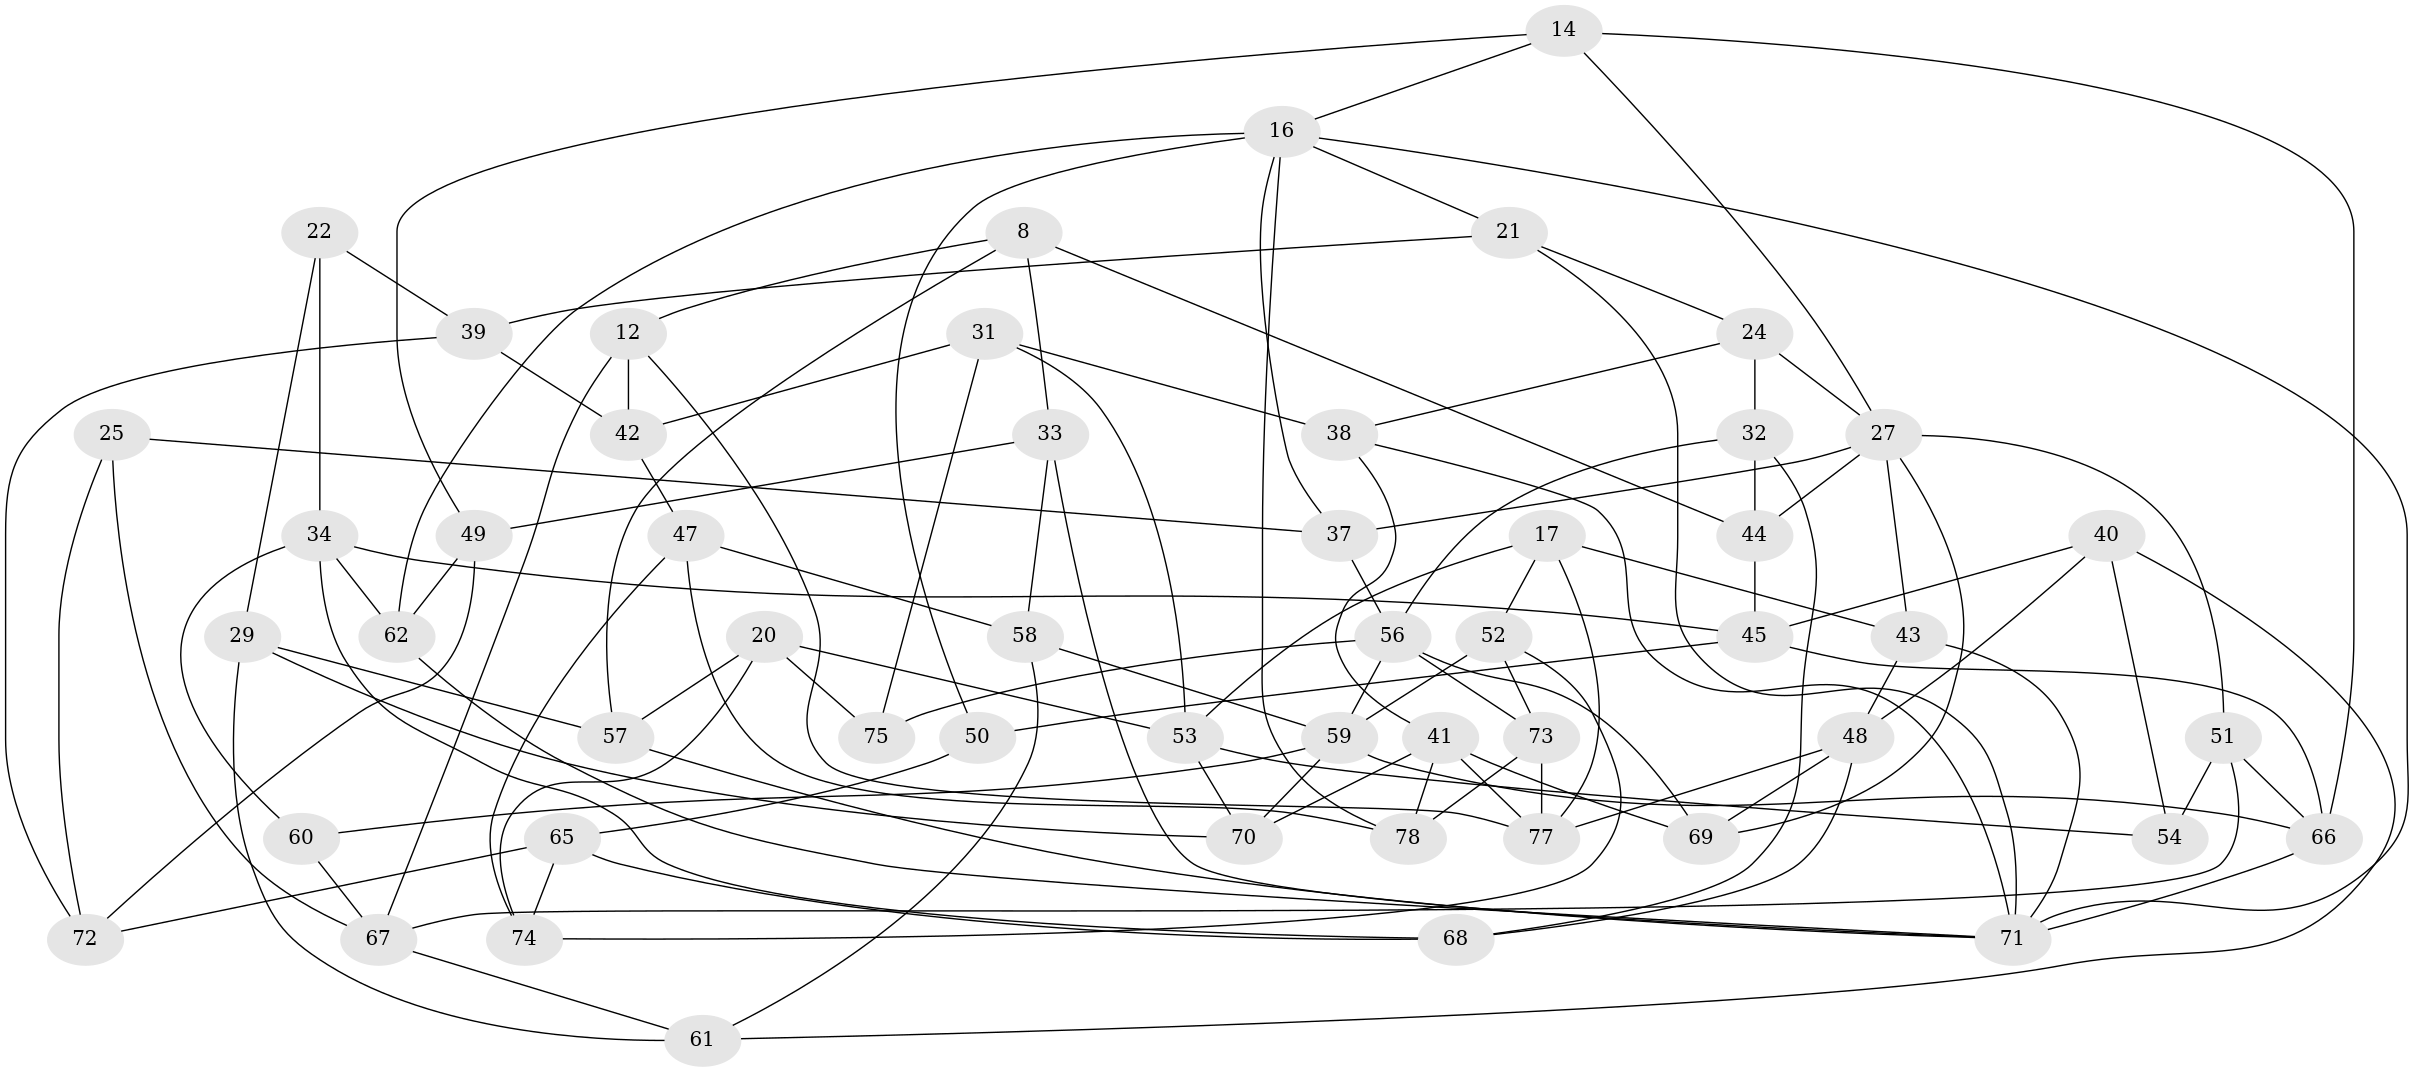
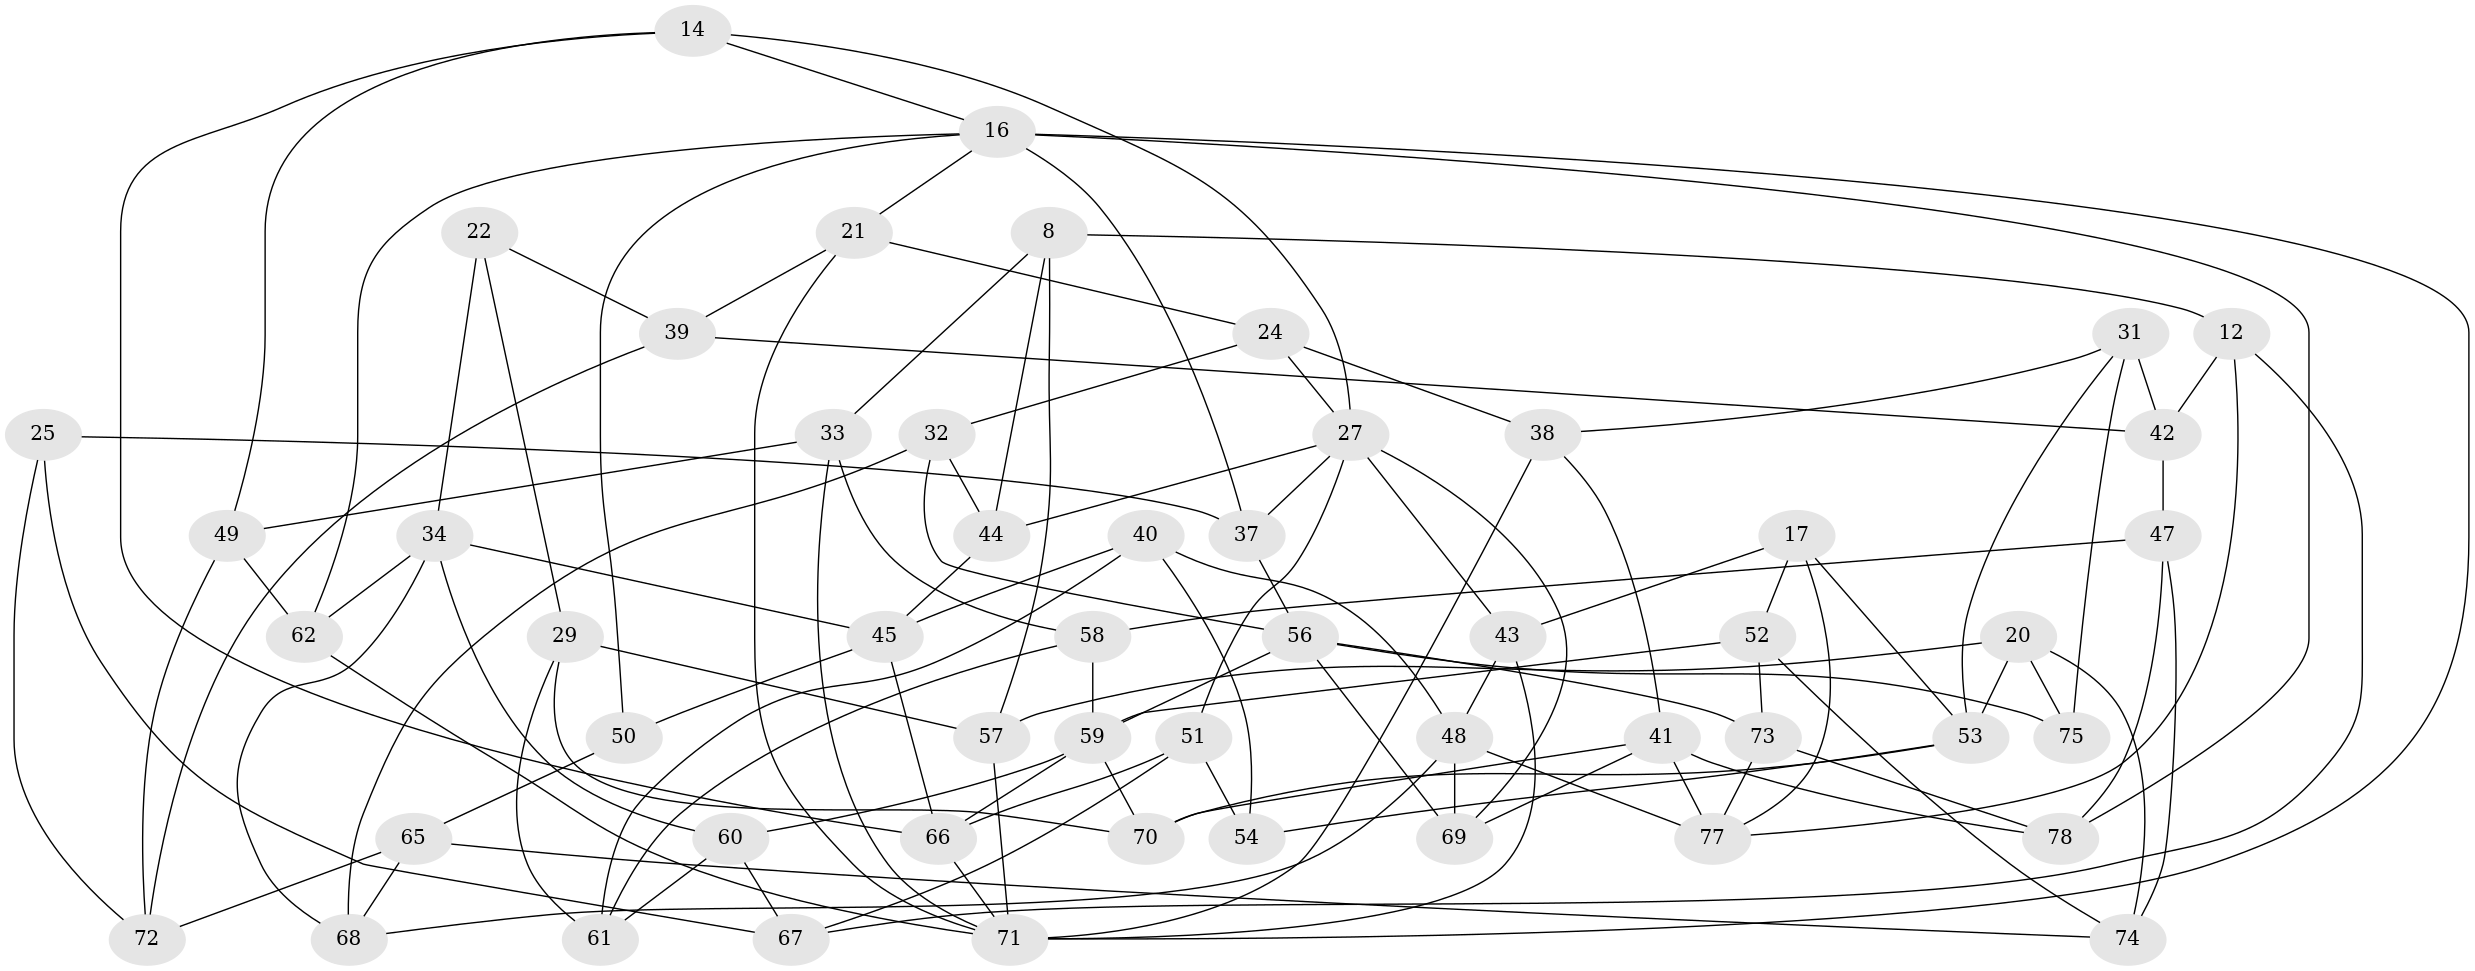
  graph {
    node [color=gray90 style=filled]
    8
    12
    33
    44
    57
    42
    67 [super="+3"]
    77 [super="+76"]
    49
    71 [super="+19"]
    58 [super="+30"]
    45 [super="+26"]
    47
    16 [super="+1+10"]
    21
    37
    50 [super="+28"]
    62
    78 [super="+64+11"]
    14
    27 [super="+6+18"]
    66 [super="+13"]
    43
    51
    69 [super="+63"]
    72
    24
    39
    56 [super="+55+36"]
    65
    17
    52
    53 [super="+23"]
    48 [super="+5"]
    74
    59 [super="+2+4"]
    73
    70
    54
    20
    75
    32
    38
    22
    29
    34 [super="+15"]
    61
    68
    60
    41 [super="+9"]
    25
    31
    40
    8 -- 12
    8 -- 33
    8 -- 44
    8 -- 57
    12 -- 42
    12 -- 67
    12 -- 77
    33 -- 49
    33 -- 71
    33 -- 58
    44 -- 45
    57 -- 71
    42 -- 47
    49 -- 62
    49 -- 72
    58 -- 59 [weight=2]
    58 -- 61
    45 -- 50 [weight=2]
    45 -- 66
    47 -- 58
    47 -- 78
    47 -- 74
    16 -- 71
    16 -- 21
    16 -- 37
    16 -- 50
    16 -- 62
    16 -- 78 [weight=2]
    21 -- 71
    21 -- 24
    21 -- 39
    37 -- 56
    50 -- 65
    62 -- 71
    14 -- 49
    14 -- 16
    14 -- 27
    14 -- 66
    27 -- 44
    27 -- 37
    27 -- 43
    27 -- 51
    27 -- 69 [weight=2]
    66 -- 71
    43 -- 71
    43 -- 48
    51 -- 67
    51 -- 66
    51 -- 54
    24 -- 27
    24 -- 32
    24 -- 38
    39 -- 42
    39 -- 72
    56 -- 69 [weight=2]
    56 -- 59
    56 -- 73
    56 -- 75 [weight=2]
    65 -- 72
    65 -- 74
    65 -- 68
    17 -- 77
    17 -- 43
    17 -- 52
    17 -- 53
    52 -- 74
    52 -- 59
    52 -- 73
    53 -- 70
    53 -- 54 [weight=2]
    48 -- 77 [weight=2]
    48 -- 69
    48 -- 68
    59 -- 66 [weight=2]
    59 -- 70
    59 -- 60
    73 -- 77
    73 -- 78
    20 -- 57
    20 -- 53
    20 -- 74
    20 -- 75
    32 -- 44
    32 -- 56
    32 -- 68
    38 -- 71
    38 -- 41
    22 -- 39
    22 -- 29
    22 -- 34 [weight=2]
    29 -- 57
    29 -- 70
    29 -- 61
    34 -- 45
    34 -- 62
    34 -- 68
    34 -- 60
    60 -- 67
-   67 -- 61
+   60 -- 61
    41 -- 77
    41 -- 78 [weight=2]
    41 -- 69
    41 -- 70
    25 -- 67
    25 -- 37
    25 -- 72
    31 -- 42
    31 -- 53
    31 -- 75
    31 -- 38
    40 -- 45
    40 -- 48
    40 -- 54
    40 -- 61
  }
